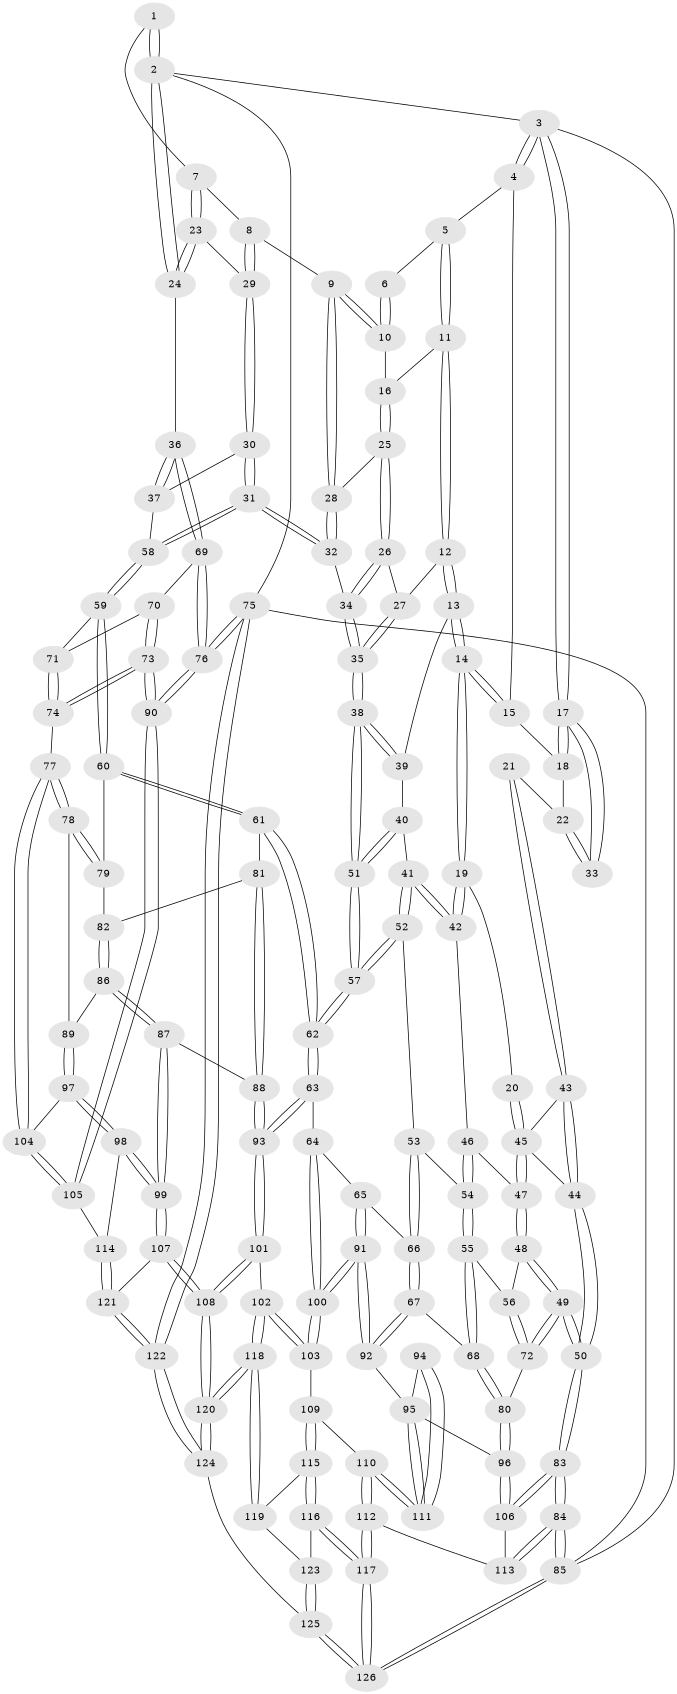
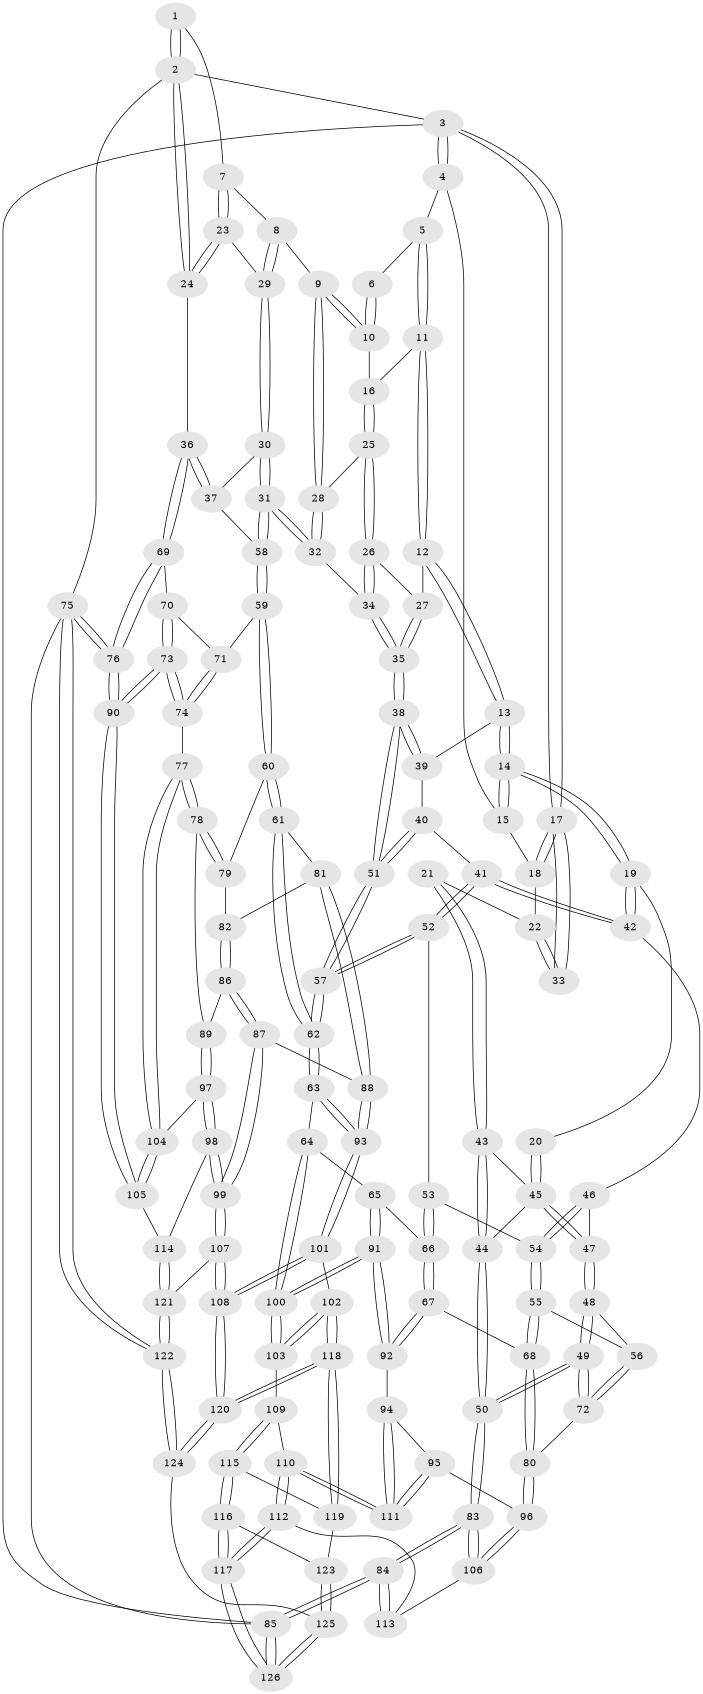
  graph {
    node [color=gray90 style=filled]
    1
    2
    7
    3
    24
    75
    8
    23
    4
    17
    85
    36
    76
    122
    5
    15
    18
    33
    126
    6
    11
    10
    16
    12
    9
    29
    28
    30
    32
    25
    13
    27
    14
    39
    35
    19
    40
    20
    42
    22
    26
    45
    46
    21
    43
    44
    47
    37
    69
    34
    38
    31
    58
    59
    50
    51
    70
    57
    41
    52
    53
    54
    83
    48
    55
    49
    56
    72
    80
    84
    106
    62
    66
    67
    68
    63
    60
    71
    61
    79
    74
    81
    82
    88
    64
    93
    65
    100
    101
    91
    103
    92
    94
    96
    73
    90
    77
    105
    78
    104
    124
    89
    97
    86
    87
    113
    99
    107
    98
    114
    95
    111
    102
    108
    121
    109
    118
    120
    119
    110
    115
    112
    116
    117
    123
    125
    1 -- 2
    1 -- 2
    1 -- 7
    2 -- 3
    2 -- 24
    2 -- 24
    2 -- 75
    7 -- 8
    7 -- 23
    7 -- 23
    3 -- 4
    3 -- 4
    3 -- 17
    3 -- 17
    3 -- 85
    24 -- 36
    75 -- 85
    75 -- 76
    75 -- 76
    75 -- 122
    75 -- 122
    8 -- 9
    8 -- 29
    8 -- 29
    23 -- 24
    23 -- 24
    23 -- 29
    4 -- 5
    4 -- 15
    17 -- 18
    17 -- 18
    17 -- 33
    17 -- 33
    85 -- 126
    85 -- 126
    36 -- 37
    36 -- 37
    36 -- 69
    36 -- 69
    76 -- 90
    76 -- 90
    122 -- 124
    122 -- 124
    5 -- 6
    5 -- 11
    5 -- 11
    15 -- 18
    18 -- 22
    6 -- 10
    6 -- 10
    11 -- 16
    11 -- 12
    11 -- 12
    10 -- 16
    16 -- 25
    16 -- 25
    12 -- 13
    12 -- 13
    12 -- 27
    9 -- 10
    9 -- 10
    9 -- 28
    9 -- 28
    29 -- 30
    29 -- 30
    28 -- 32
    28 -- 32
    30 -- 37
    30 -- 31
    30 -- 31
    32 -- 34
    25 -- 28
    25 -- 26
    25 -- 26
    13 -- 14
    13 -- 14
    13 -- 39
    27 -- 35
    27 -- 35
    14 -- 15
    14 -- 15
    14 -- 19
    14 -- 19
    39 -- 40
    35 -- 38
    35 -- 38
    19 -- 20
    19 -- 42
    19 -- 42
    40 -- 51
    40 -- 51
    40 -- 41
    20 -- 45
    20 -- 45
    42 -- 46
    22 -- 33
    22 -- 33
    26 -- 27
    26 -- 34
    26 -- 34
    45 -- 44
    45 -- 47
    45 -- 47
    46 -- 47
    46 -- 54
    46 -- 54
    21 -- 22
    21 -- 43
    21 -- 43
    43 -- 45
    43 -- 44
    43 -- 44
    44 -- 50
    44 -- 50
    47 -- 48
    47 -- 48
    37 -- 58
    69 -- 76
    69 -- 76
    69 -- 70
    34 -- 35
    34 -- 35
    38 -- 39
    38 -- 39
    38 -- 51
    38 -- 51
    31 -- 32
    31 -- 32
    31 -- 58
    31 -- 58
    58 -- 59
    58 -- 59
    59 -- 60
    59 -- 60
    59 -- 71
    50 -- 83
    50 -- 83
    51 -- 57
    51 -- 57
    70 -- 71
    70 -- 73
    70 -- 73
    57 -- 62
    57 -- 62
    41 -- 42
    41 -- 42
    41 -- 52
    41 -- 52
    52 -- 57
    52 -- 57
    52 -- 53
    53 -- 54
    53 -- 66
    53 -- 66
    54 -- 55
    54 -- 55
    83 -- 84
    83 -- 84
    83 -- 106
    83 -- 106
    48 -- 49
    48 -- 49
    48 -- 56
    55 -- 56
    55 -- 68
    55 -- 68
    49 -- 50
    49 -- 50
    49 -- 72
    49 -- 72
    56 -- 72
    56 -- 72
    72 -- 80
    80 -- 96
    80 -- 96
    84 -- 85
    84 -- 85
    84 -- 113
    84 -- 113
    106 -- 113
    62 -- 63
    62 -- 63
    66 -- 67
    66 -- 67
    67 -- 68
    67 -- 92
    67 -- 92
    68 -- 80
    68 -- 80
    63 -- 64
    63 -- 93
    63 -- 93
    60 -- 61
    60 -- 61
    60 -- 79
    71 -- 74
    71 -- 74
    61 -- 62
    61 -- 62
    61 -- 81
    79 -- 82
    74 -- 77
    81 -- 82
    81 -- 88
    81 -- 88
    82 -- 86
    82 -- 86
    88 -- 93
    88 -- 93
    64 -- 65
    64 -- 100
    64 -- 100
    93 -- 101
    93 -- 101
    65 -- 66
    65 -- 91
    65 -- 91
    100 -- 103
    100 -- 103
    101 -- 102
    101 -- 108
    101 -- 108
    91 -- 100
    91 -- 100
    91 -- 92
    91 -- 92
    103 -- 109
-   92 -- 95
+   92 -- 94
    94 -- 95
    94 -- 111
    94 -- 111
    96 -- 106
    96 -- 106
    73 -- 74
    73 -- 74
    73 -- 90
    73 -- 90
    90 -- 105
    90 -- 105
    77 -- 78
    77 -- 78
    77 -- 104
    77 -- 104
    105 -- 114
    78 -- 79
    78 -- 79
    78 -- 89
    104 -- 105
    104 -- 105
    124 -- 125
    89 -- 97
    89 -- 97
    97 -- 104
    97 -- 98
    97 -- 98
    86 -- 89
    86 -- 87
    86 -- 87
    87 -- 88
    87 -- 99
    87 -- 99
    99 -- 107
    99 -- 107
    107 -- 108
    107 -- 108
    107 -- 121
    98 -- 99
    98 -- 99
    98 -- 114
    114 -- 121
    114 -- 121
    95 -- 96
    95 -- 111
    95 -- 111
    102 -- 103
    102 -- 103
    102 -- 118
    102 -- 118
    108 -- 120
    108 -- 120
    121 -- 122
    121 -- 122
    109 -- 110
    109 -- 115
    109 -- 115
    118 -- 120
    118 -- 120
    118 -- 119
    118 -- 119
    120 -- 124
    120 -- 124
    119 -- 123
    110 -- 111
    110 -- 111
    110 -- 112
    110 -- 112
    115 -- 119
    115 -- 116
    115 -- 116
    112 -- 113
    112 -- 117
    112 -- 117
    116 -- 117
    116 -- 117
    116 -- 123
    117 -- 126
    117 -- 126
    123 -- 125
    123 -- 125
    125 -- 126
    125 -- 126
  }
